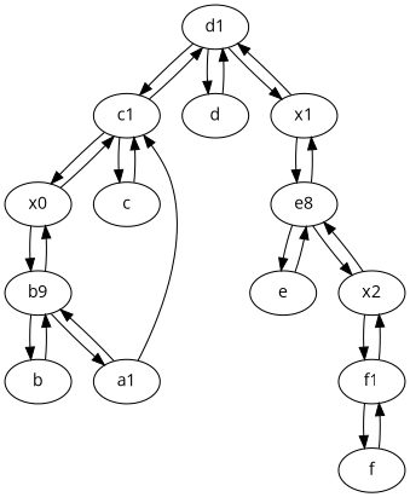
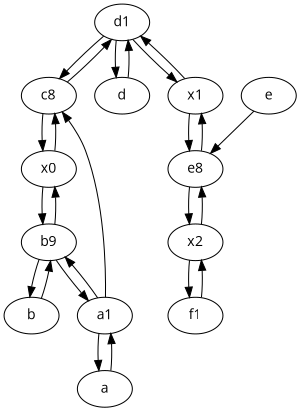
  digraph {
    fontname="Open Sans"
    node [fontname="Open Sans"]
    edge [fontname="Open Sans"]
    d1
-   c1
+   c1 [label=c8]
    d
    x1
    x0
-   c
    n7 [label=e8]
    n8 [label=b9]
    a1
+   a
    b
    e
    x2
-   f
    f1
    d1 -> c1
    d1 -> d
    d1 -> x1
    c1 -> d1
    c1 -> x0
-   c1 -> c
    d -> d1
    x1 -> d1
    x1 -> n7
    x0 -> c1
    x0 -> n8
-   c -> c1
    n7 -> x1
-   n7 -> e
    n7 -> x2
    n8 -> x0
    n8 -> a1
    n8 -> b
    a1 -> c1
    a1 -> n8
+   a1 -> a
+   a -> a1
    b -> n8
    e -> n7
    x2 -> n7
    x2 -> f1
-   f -> f1
    f1 -> x2
-   f1 -> f
  }
